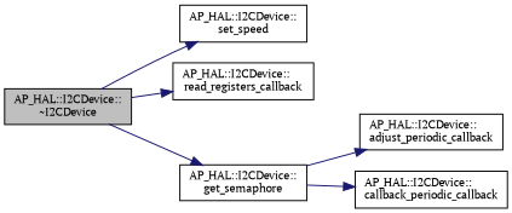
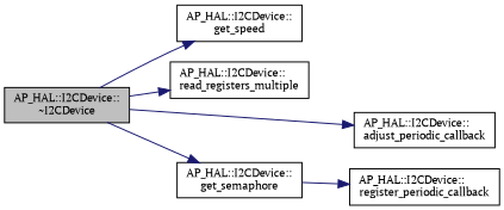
  digraph {
    fontname="PT Serif"
    rankdir=LR
    node [color=black fillcolor=white fontname="PT Serif" fontsize=10 shape=record style=filled]
    edge [color=midnightblue fontname="PT Serif" fontsize=10 labelfontname=Helvetica labelfontsize=10 style=solid]
    n1 [fillcolor=grey75 fontcolor=black height=0.2 label="AP_HAL::I2CDevice::\l~I2CDevice" width=0.4]
-   n2 [height=0.2 label="AP_HAL::I2CDevice::\lset_speed" width=0.4]
-   n3 [height=0.2 label="AP_HAL::I2CDevice::\lread_registers_callback" width=0.4]
+   n2 [height=0.2 label="AP_HAL::I2CDevice::\lget_speed" width=0.4]
+   n3 [height=0.2 label="AP_HAL::I2CDevice::\lread_registers_multiple" width=0.4]
    n4 [height=0.2 label="AP_HAL::I2CDevice::\lget_semaphore" width=0.4]
    n5 [height=0.2 label="AP_HAL::I2CDevice::\ladjust_periodic_callback" width=0.4]
-   n6 [height=0.2 label="AP_HAL::I2CDevice::\lcallback_periodic_callback" width=0.4]
+   n6 [height=0.2 label="AP_HAL::I2CDevice::\lregister_periodic_callback" width=0.4]
    n1 -> n2
    n1 -> n3
    n1 -> n4
-   n4 -> n5
+   n1 -> n5
    n4 -> n6
  }
